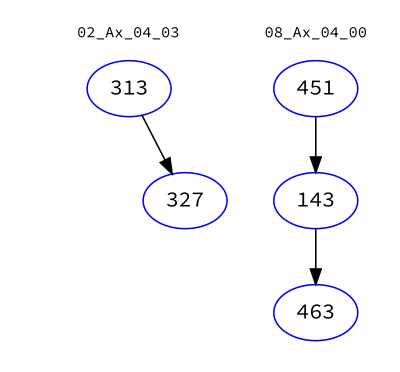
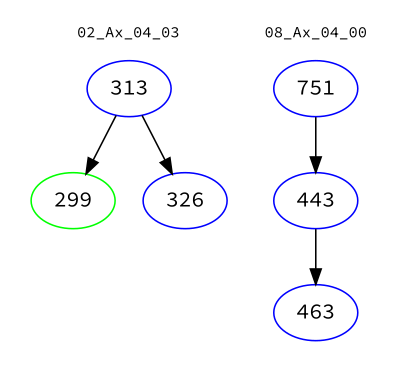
  digraph {
    fontname="Source Code Pro"
    node [color=blue fontname="Source Code Pro"]
    edge [color=black fontname="Source Code Pro"]
    n1 [label=313]
-   n3 [label=327]
-   n4 [label=451]
-   n5 [label=143]
+   n2 [color=green label=299]
+   n3 [label=326]
+   n4 [label=751]
+   n5 [label=443]
    n6 [label=463]
    subgraph cluster_1 {
      color=white
      fontsize=10
      label="02_Ax_04_03"
      n1
+     n2
      n3
    }
    subgraph cluster_2 {
      color=white
      fontsize=10
      label="08_Ax_04_00"
      n4
      n5
      n6
    }
+   n1 -> n2
    n1 -> n3
    n4 -> n5
    n5 -> n6
  }
